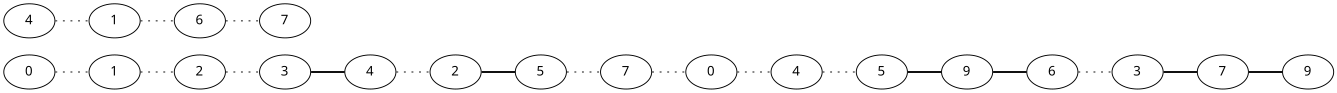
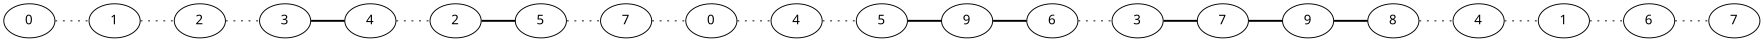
  graph {
    rankdir=LR
    fontname="Noto Sans"
    node [fontname="Noto Sans"]
    edge [style=dotted fontname="Noto Sans"]
    n1 [label=0]
    n2 [label=1]
    n3 [label=2]
    n4 [label=3]
    n5 [label=4]
    n6 [label=2]
    n7 [label=5]
    n8 [label=7]
    n9 [label=0]
    n10 [label=4]
    n11 [label=5]
    n12 [label=9]
    n13 [label=6]
    n14 [label=3]
    n15 [label=7]
    n16 [label=9]
+   n17 [label=8]
    n18 [label=4]
    n19 [label=1]
    n20 [label=6]
    n21 [label=7]
    n1 -- n2
    n2 -- n3
    n3 -- n4
    n4 -- n5 [style=bold]
    n5 -- n6
    n6 -- n7 [style=bold]
    n7 -- n8
    n8 -- n9
    n9 -- n10
    n10 -- n11
    n11 -- n12 [style=bold]
    n12 -- n13 [style=bold]
    n13 -- n14
    n14 -- n15 [style=bold]
    n15 -- n16 [style=bold]
+   n16 -- n17 [style=bold]
+   n17 -- n18
    n18 -- n19
    n19 -- n20
    n20 -- n21
  }
